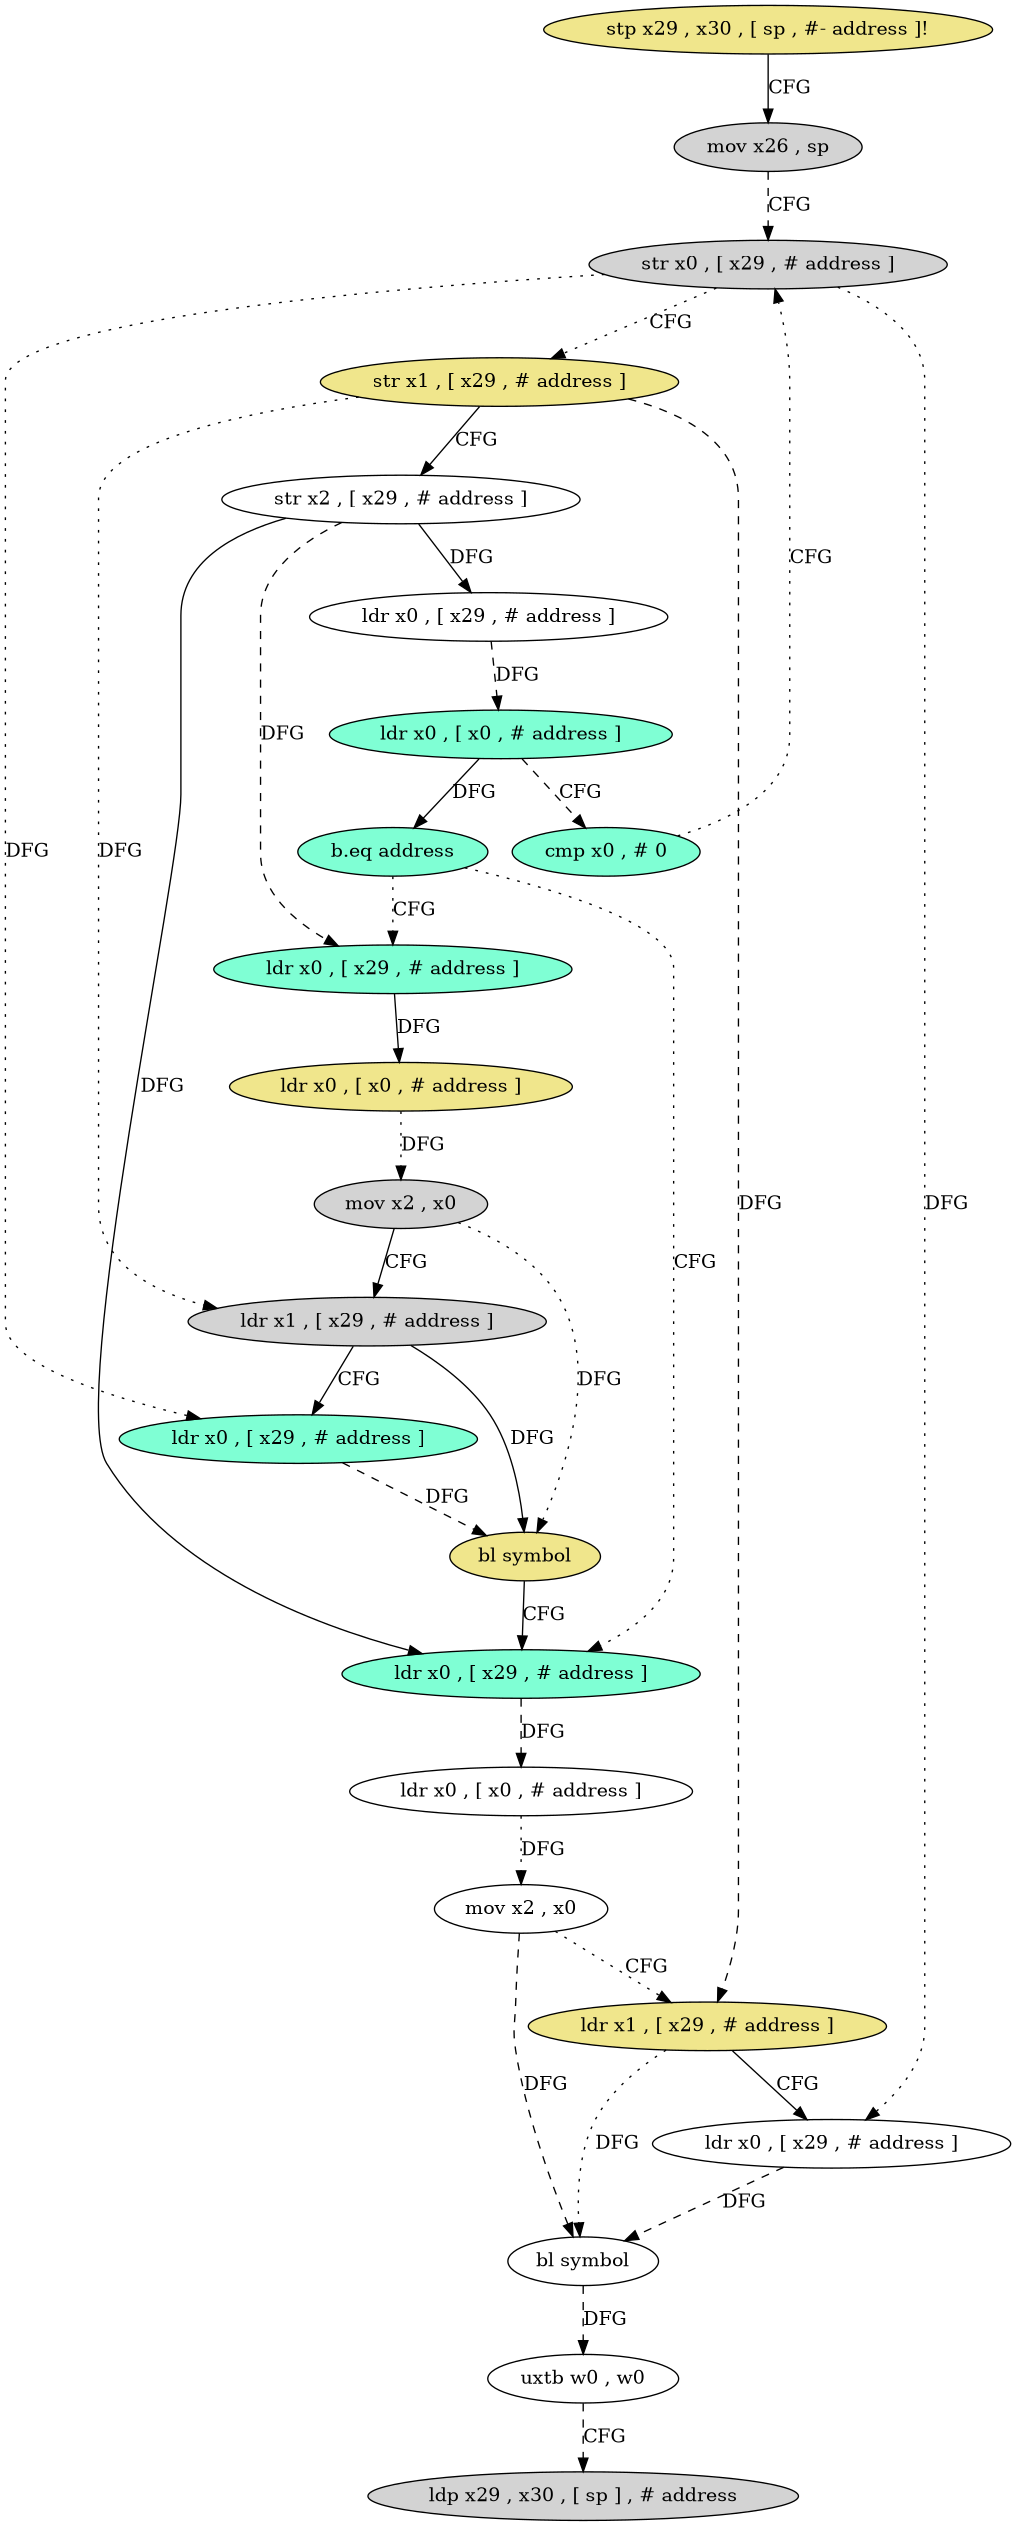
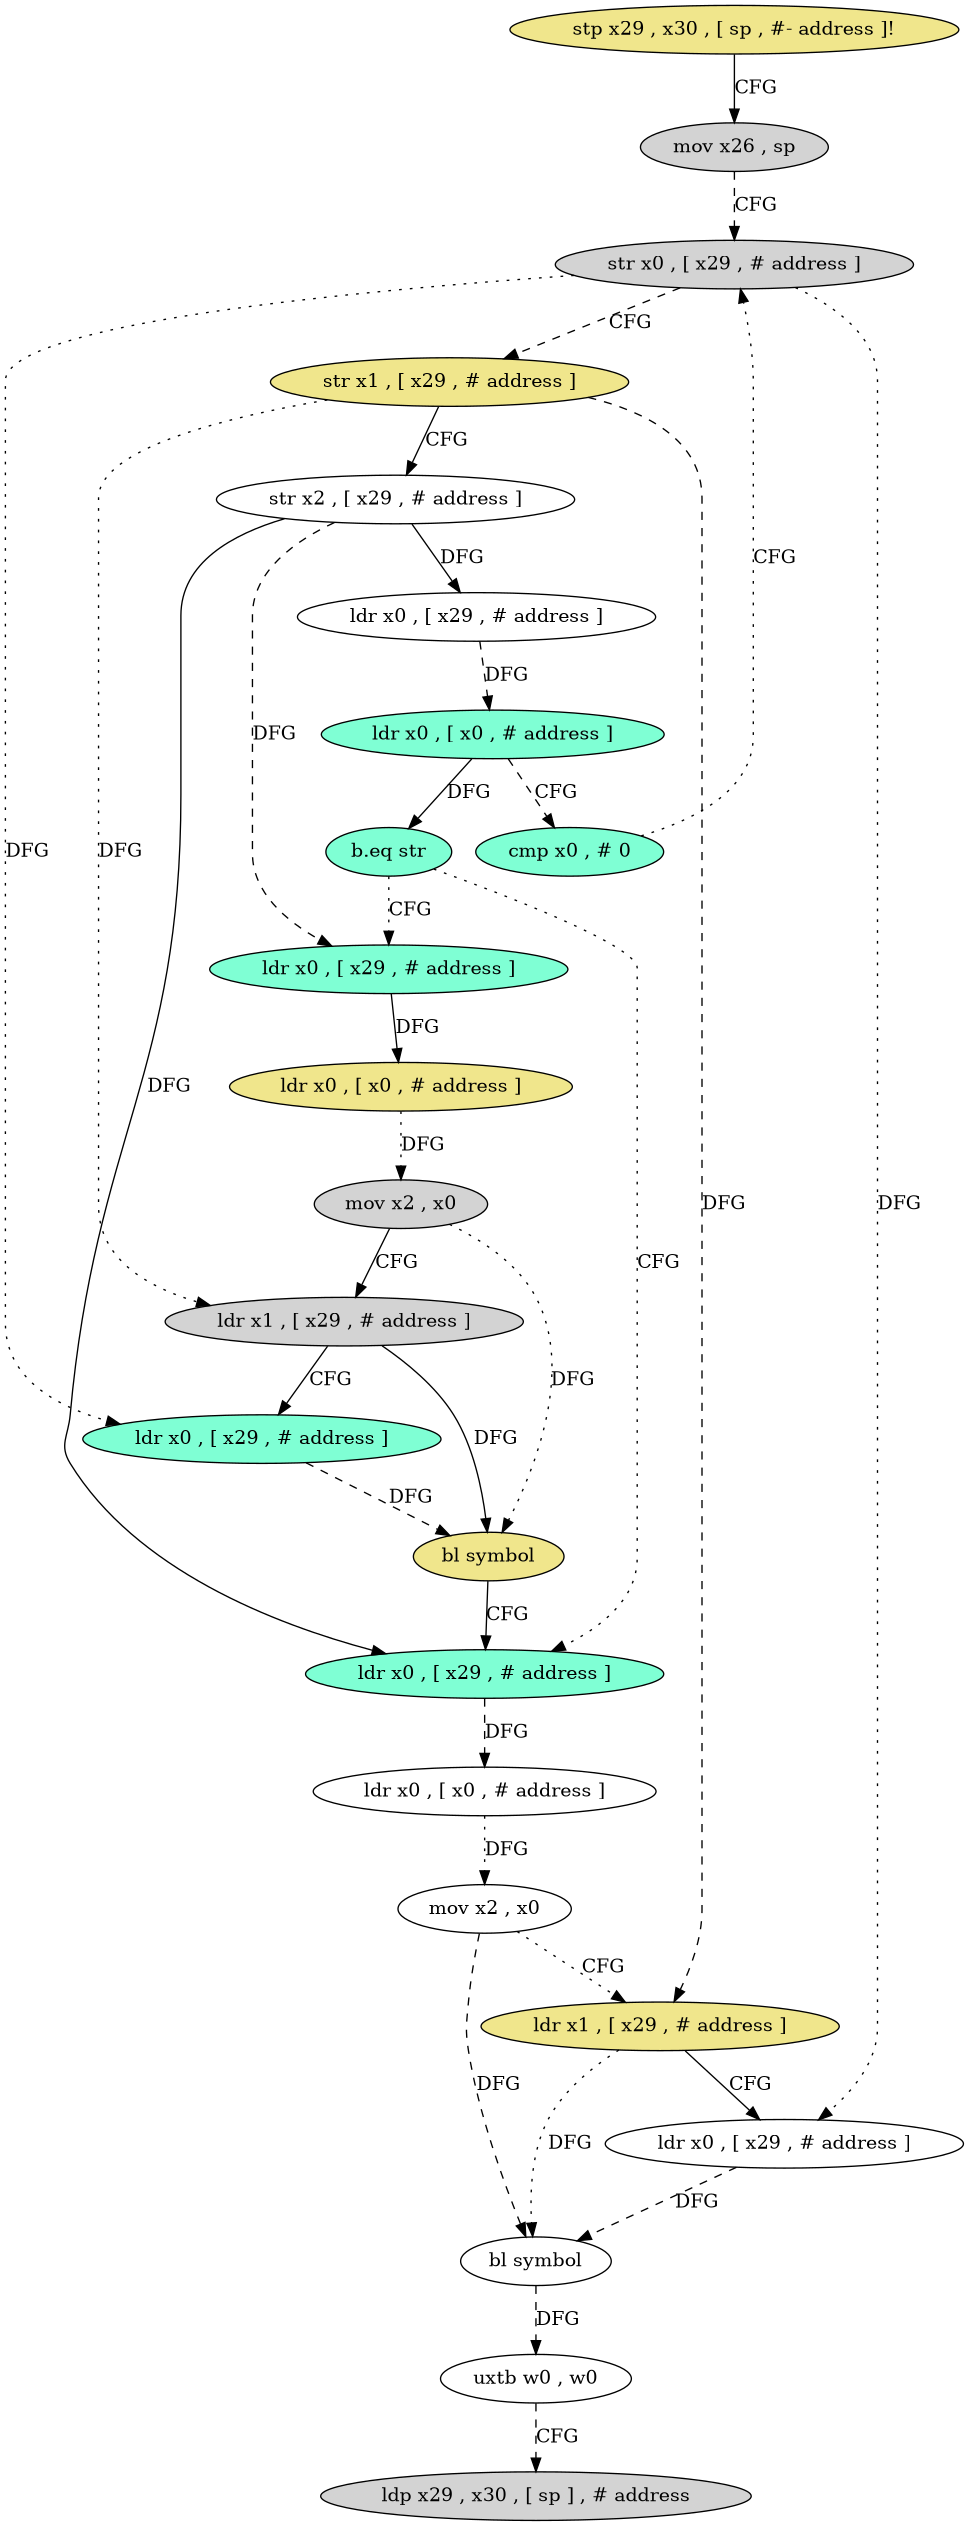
  digraph {
    node [fillcolor=white style=filled]
    edge [style=dashed]
    n1 [fillcolor=khaki label="stp x29 , x30 , [ sp , #- address ]!"]
    n2 [fillcolor=lightgrey label="mov x26 , sp"]
    n3 [fillcolor=lightgrey label="str x0 , [ x29 , # address ]"]
    n4 [fillcolor=khaki label="str x1 , [ x29 , # address ]"]
    n5 [label="ldr x0 , [ x29 , # address ]"]
    n6 [fillcolor=aquamarine label="ldr x0 , [ x29 , # address ]"]
    n7 [label="str x2 , [ x29 , # address ]"]
    n8 [fillcolor=khaki label="ldr x1 , [ x29 , # address ]"]
    n9 [fillcolor=lightgrey label="ldr x1 , [ x29 , # address ]"]
    n10 [label="bl symbol"]
    n11 [fillcolor=khaki label="bl symbol"]
    n12 [label="ldr x0 , [ x29 , # address ]"]
    n13 [fillcolor=aquamarine label="ldr x0 , [ x29 , # address ]"]
    n14 [fillcolor=aquamarine label="ldr x0 , [ x29 , # address ]"]
    n15 [fillcolor=aquamarine label="ldr x0 , [ x0 , # address ]"]
    n16 [label="ldr x0 , [ x0 , # address ]"]
    n17 [fillcolor=khaki label="ldr x0 , [ x0 , # address ]"]
    n18 [fillcolor=aquamarine label="cmp x0 , # 0"]
-   n19 [fillcolor=aquamarine label="b.eq address"]
+   n19 [fillcolor=aquamarine label="b.eq str"]
    n20 [label="mov x2 , x0"]
    n21 [fillcolor=lightgrey label="mov x2 , x0"]
    n22 [label="uxtb w0 , w0"]
    n23 [fillcolor=lightgrey label="ldp x29 , x30 , [ sp ] , # address"]
    n1 -> n2 [label=CFG style=solid]
    n2 -> n3 [label=CFG]
-   n3 -> n4 [label=CFG style=dotted]
+   n3 -> n4 [label=CFG]
    n3 -> n5 [label=DFG style=dotted]
    n3 -> n6 [label=DFG style=dotted]
    n4 -> n7 [label=CFG style=solid]
    n4 -> n8 [label=DFG]
    n4 -> n9 [label=DFG style=dotted]
    n5 -> n10 [label=DFG]
    n6 -> n11 [label=DFG]
    n7 -> n12 [label=DFG style=solid]
    n7 -> n13 [label=DFG style=solid]
    n7 -> n14 [label=DFG]
    n8 -> n5 [label=CFG style=solid]
    n8 -> n10 [label=DFG style=dotted]
    n9 -> n6 [label=CFG style=solid]
    n9 -> n11 [label=DFG style=solid]
    n10 -> n22 [label=DFG]
    n11 -> n13 [label=CFG style=solid]
    n12 -> n15 [label=DFG]
    n13 -> n16 [label=DFG]
    n14 -> n17 [label=DFG style=solid]
    n15 -> n18 [label=CFG]
    n15 -> n19 [label=DFG style=solid]
    n16 -> n20 [label=DFG style=dotted]
    n17 -> n21 [label=DFG style=dotted]
    n18 -> n3 [label=CFG style=dotted]
    n19 -> n13 [label=CFG style=dotted]
    n19 -> n14 [label=CFG style=dotted]
    n20 -> n8 [label=CFG style=dotted]
    n20 -> n10 [label=DFG]
    n21 -> n9 [label=CFG style=solid]
    n21 -> n11 [label=DFG style=dotted]
    n22 -> n23 [label=CFG]
  }
